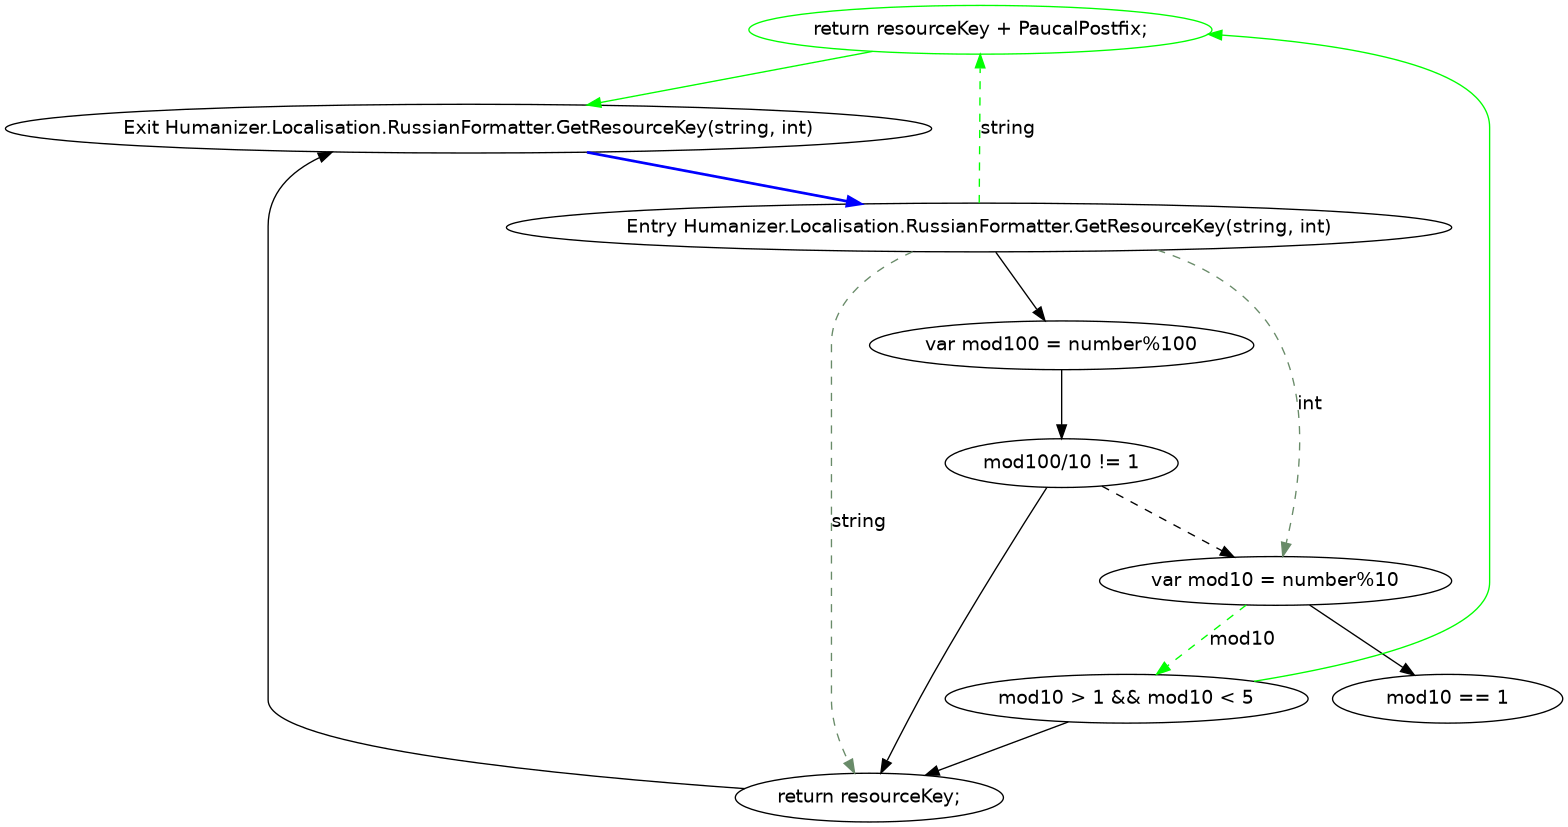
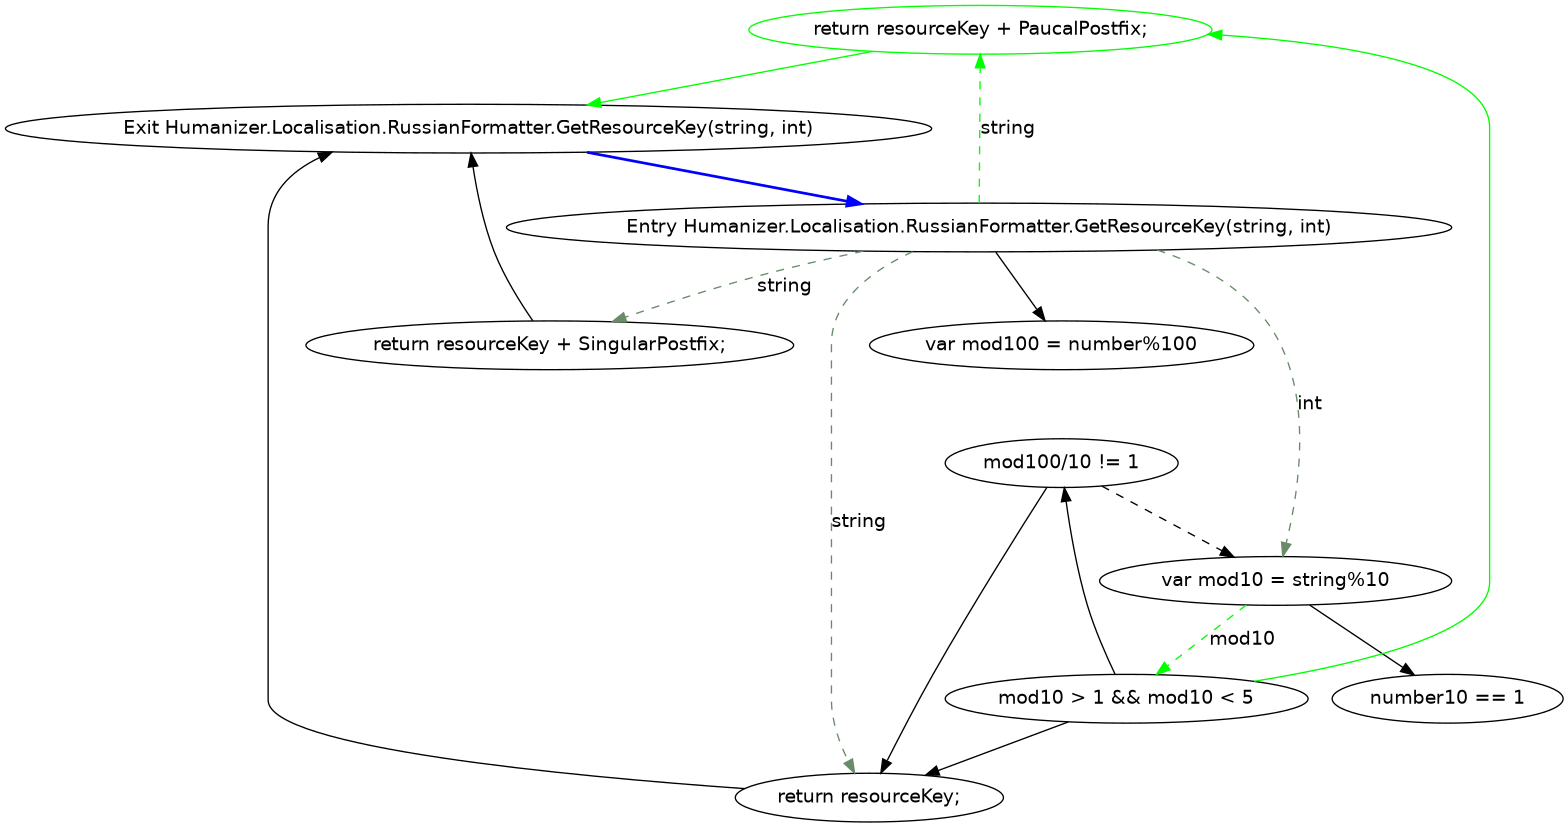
  digraph {
    fontname="DejaVu Sans"
    node [cluster="Humanizer.Localisation.RussianFormatter.GetResourceKey(string, int)" fontname="DejaVu Sans" span="7-7"]
    edge [fontname="DejaVu Sans" style=solid]
    n1 [color=green community=0 label="return resourceKey + PaucalPostfix;" span="18-18"]
    n2 [label="Exit Humanizer.Localisation.RussianFormatter.GetResourceKey(string, int)"]
    n3 [label="Entry Humanizer.Localisation.RussianFormatter.GetResourceKey(string, int)"]
    n4 [label="var mod100 = number%100" span="9-9"]
-   n5 [label="var mod10 = number%10" span="12-12"]
+   n5 [label="var mod10 = string%10" span="12-12"]
+   n6 [label="return resourceKey + SingularPostfix;" span="15-15"]
    n7 [label="return resourceKey;" span="21-21"]
    n8 [label="mod100/10 != 1" span="10-10"]
    n9 [label="mod10 > 1 && mod10 < 5" span="17-17"]
-   n10 [label="mod10 == 1" span="14-14"]
+   n10 [label="number10 == 1" span="14-14"]
    n1 -> n2 [color=green]
    n2 -> n3 [color=blue style=bold]
    n3 -> n1 [color=green label=string style=dashed]
    n3 -> n4
    n3 -> n5 [color=darkseagreen4 label=int style=dashed]
+   n3 -> n6 [color=darkseagreen4 label=string style=dashed]
    n3 -> n7 [color=darkseagreen4 label=string style=dashed]
-   n4 -> n8
+   n9 -> n8
    n5 -> n9 [color=green label=mod10 style=dashed]
    n5 -> n10
+   n6 -> n2
    n7 -> n2
    n8 -> n5 [style=dashed]
    n8 -> n7
    n9 -> n1 [color=green]
    n9 -> n7
  }
